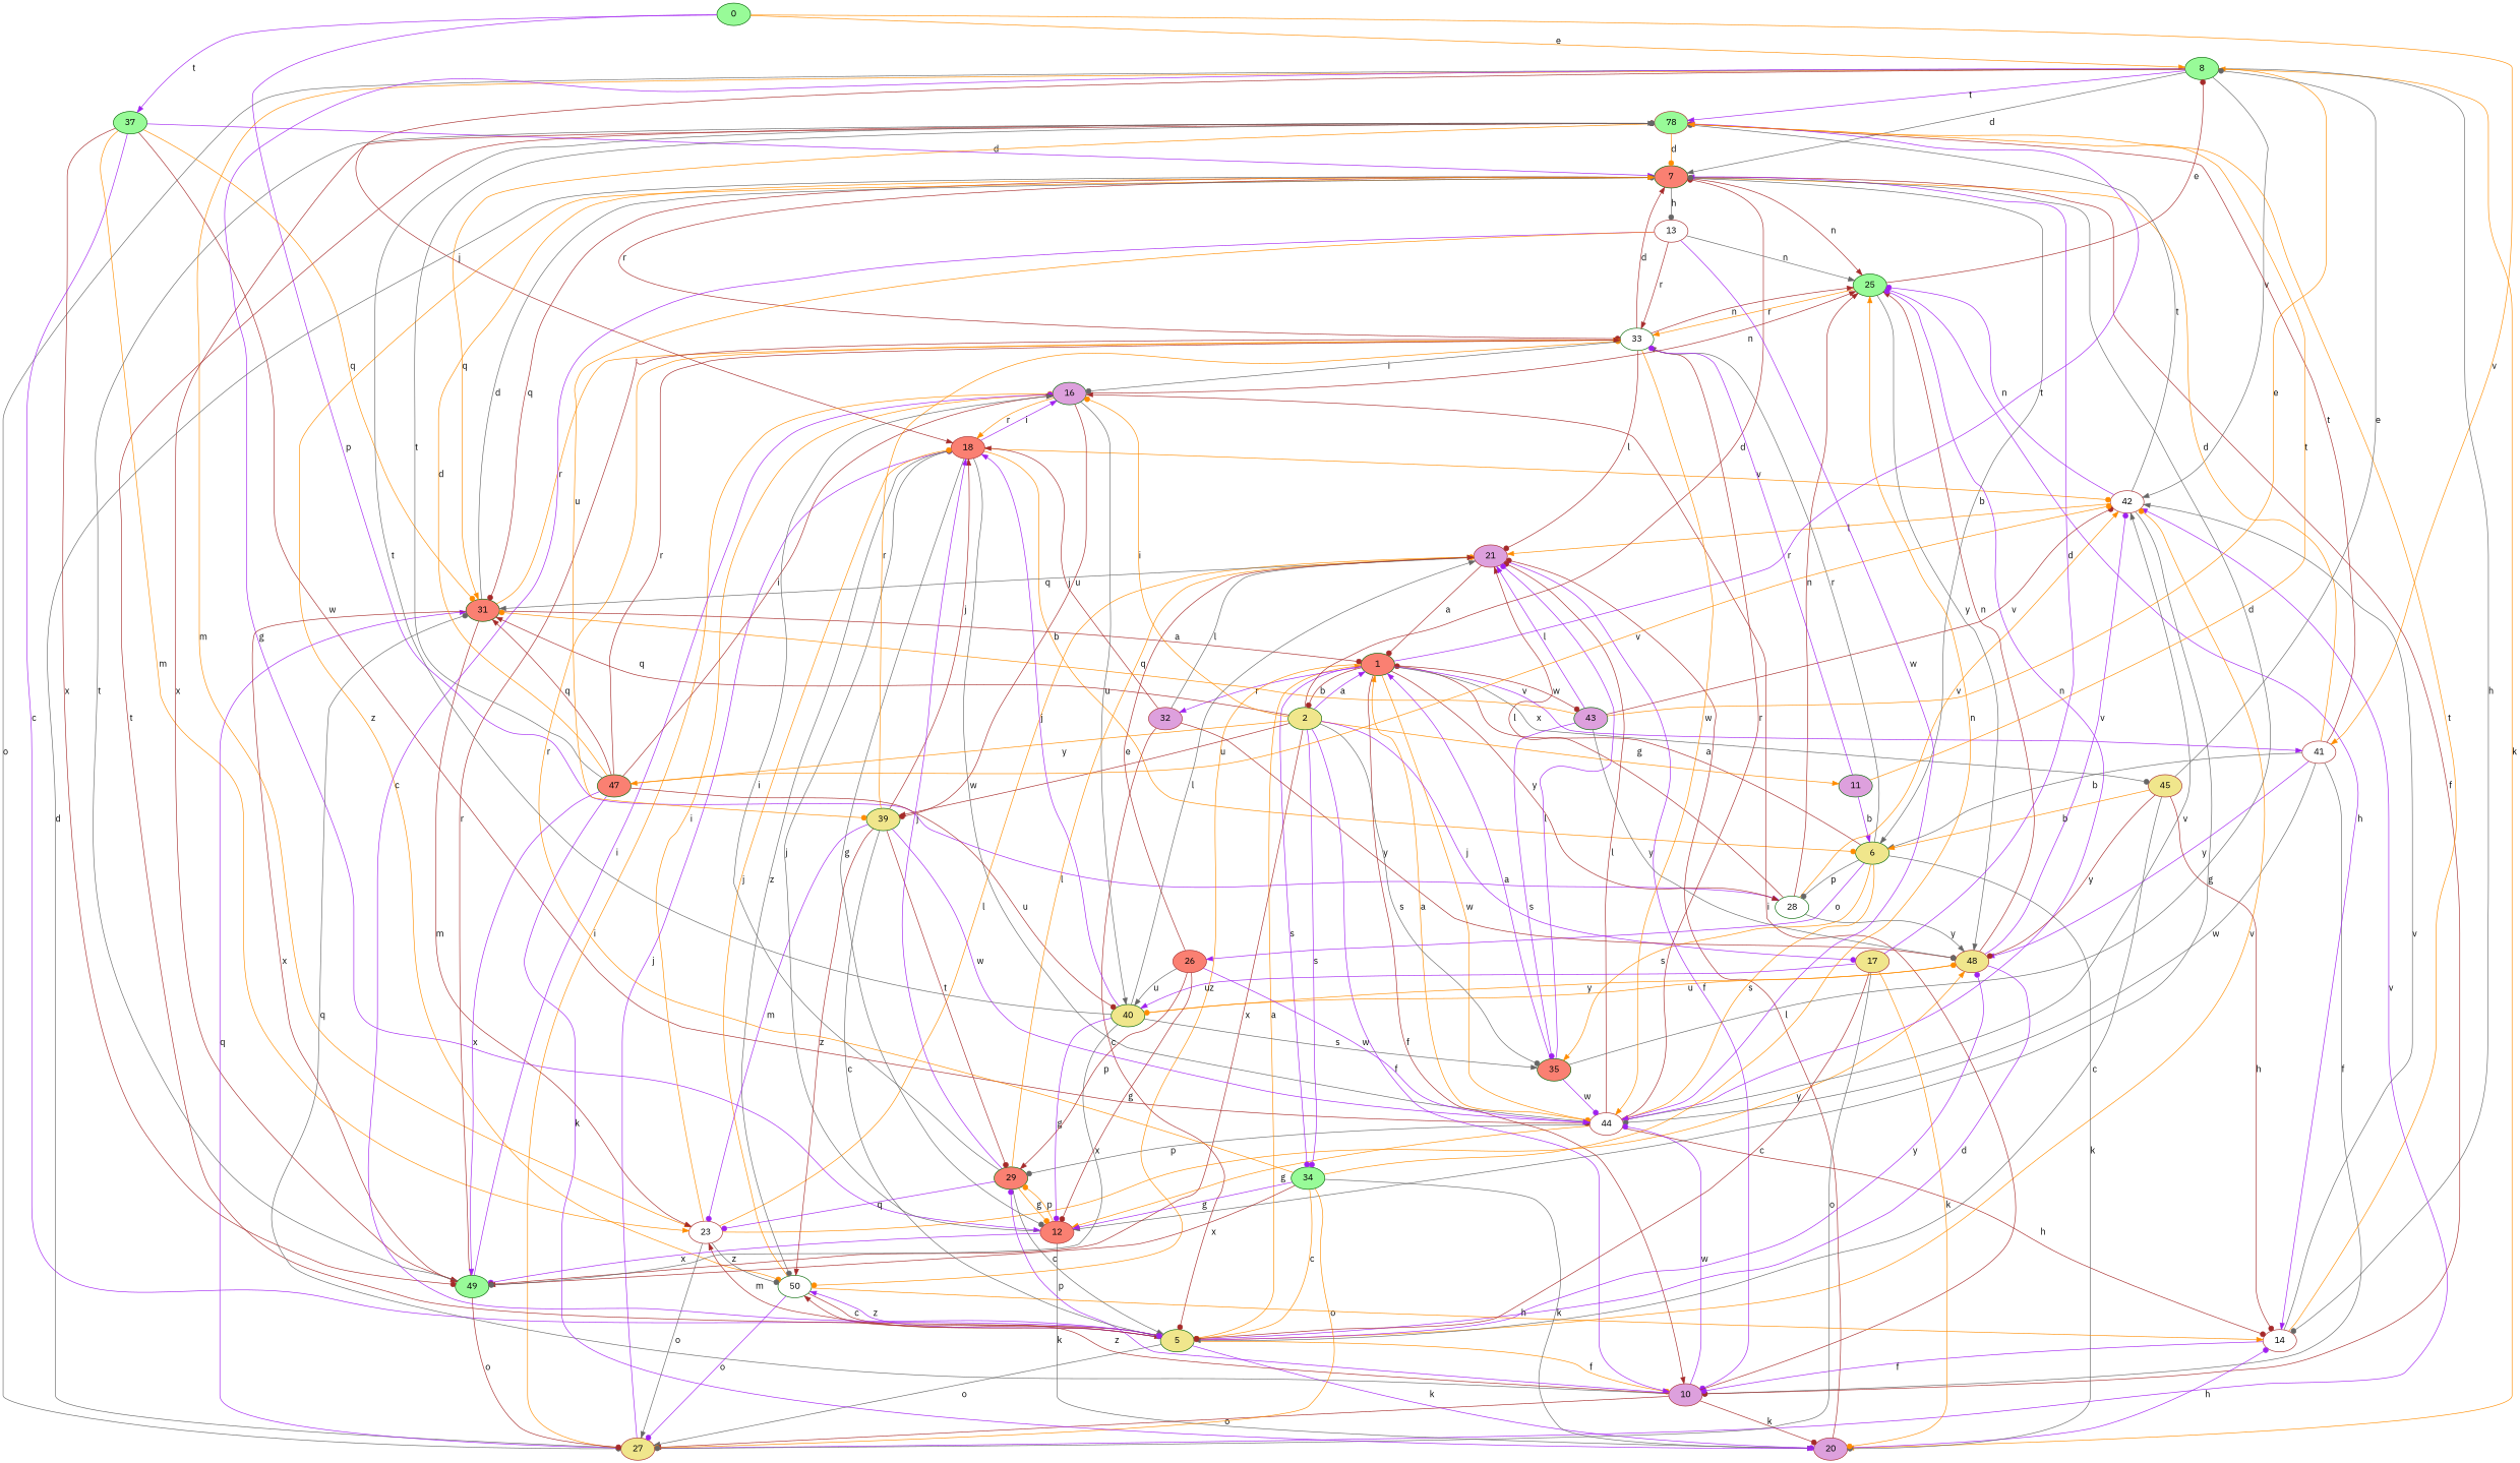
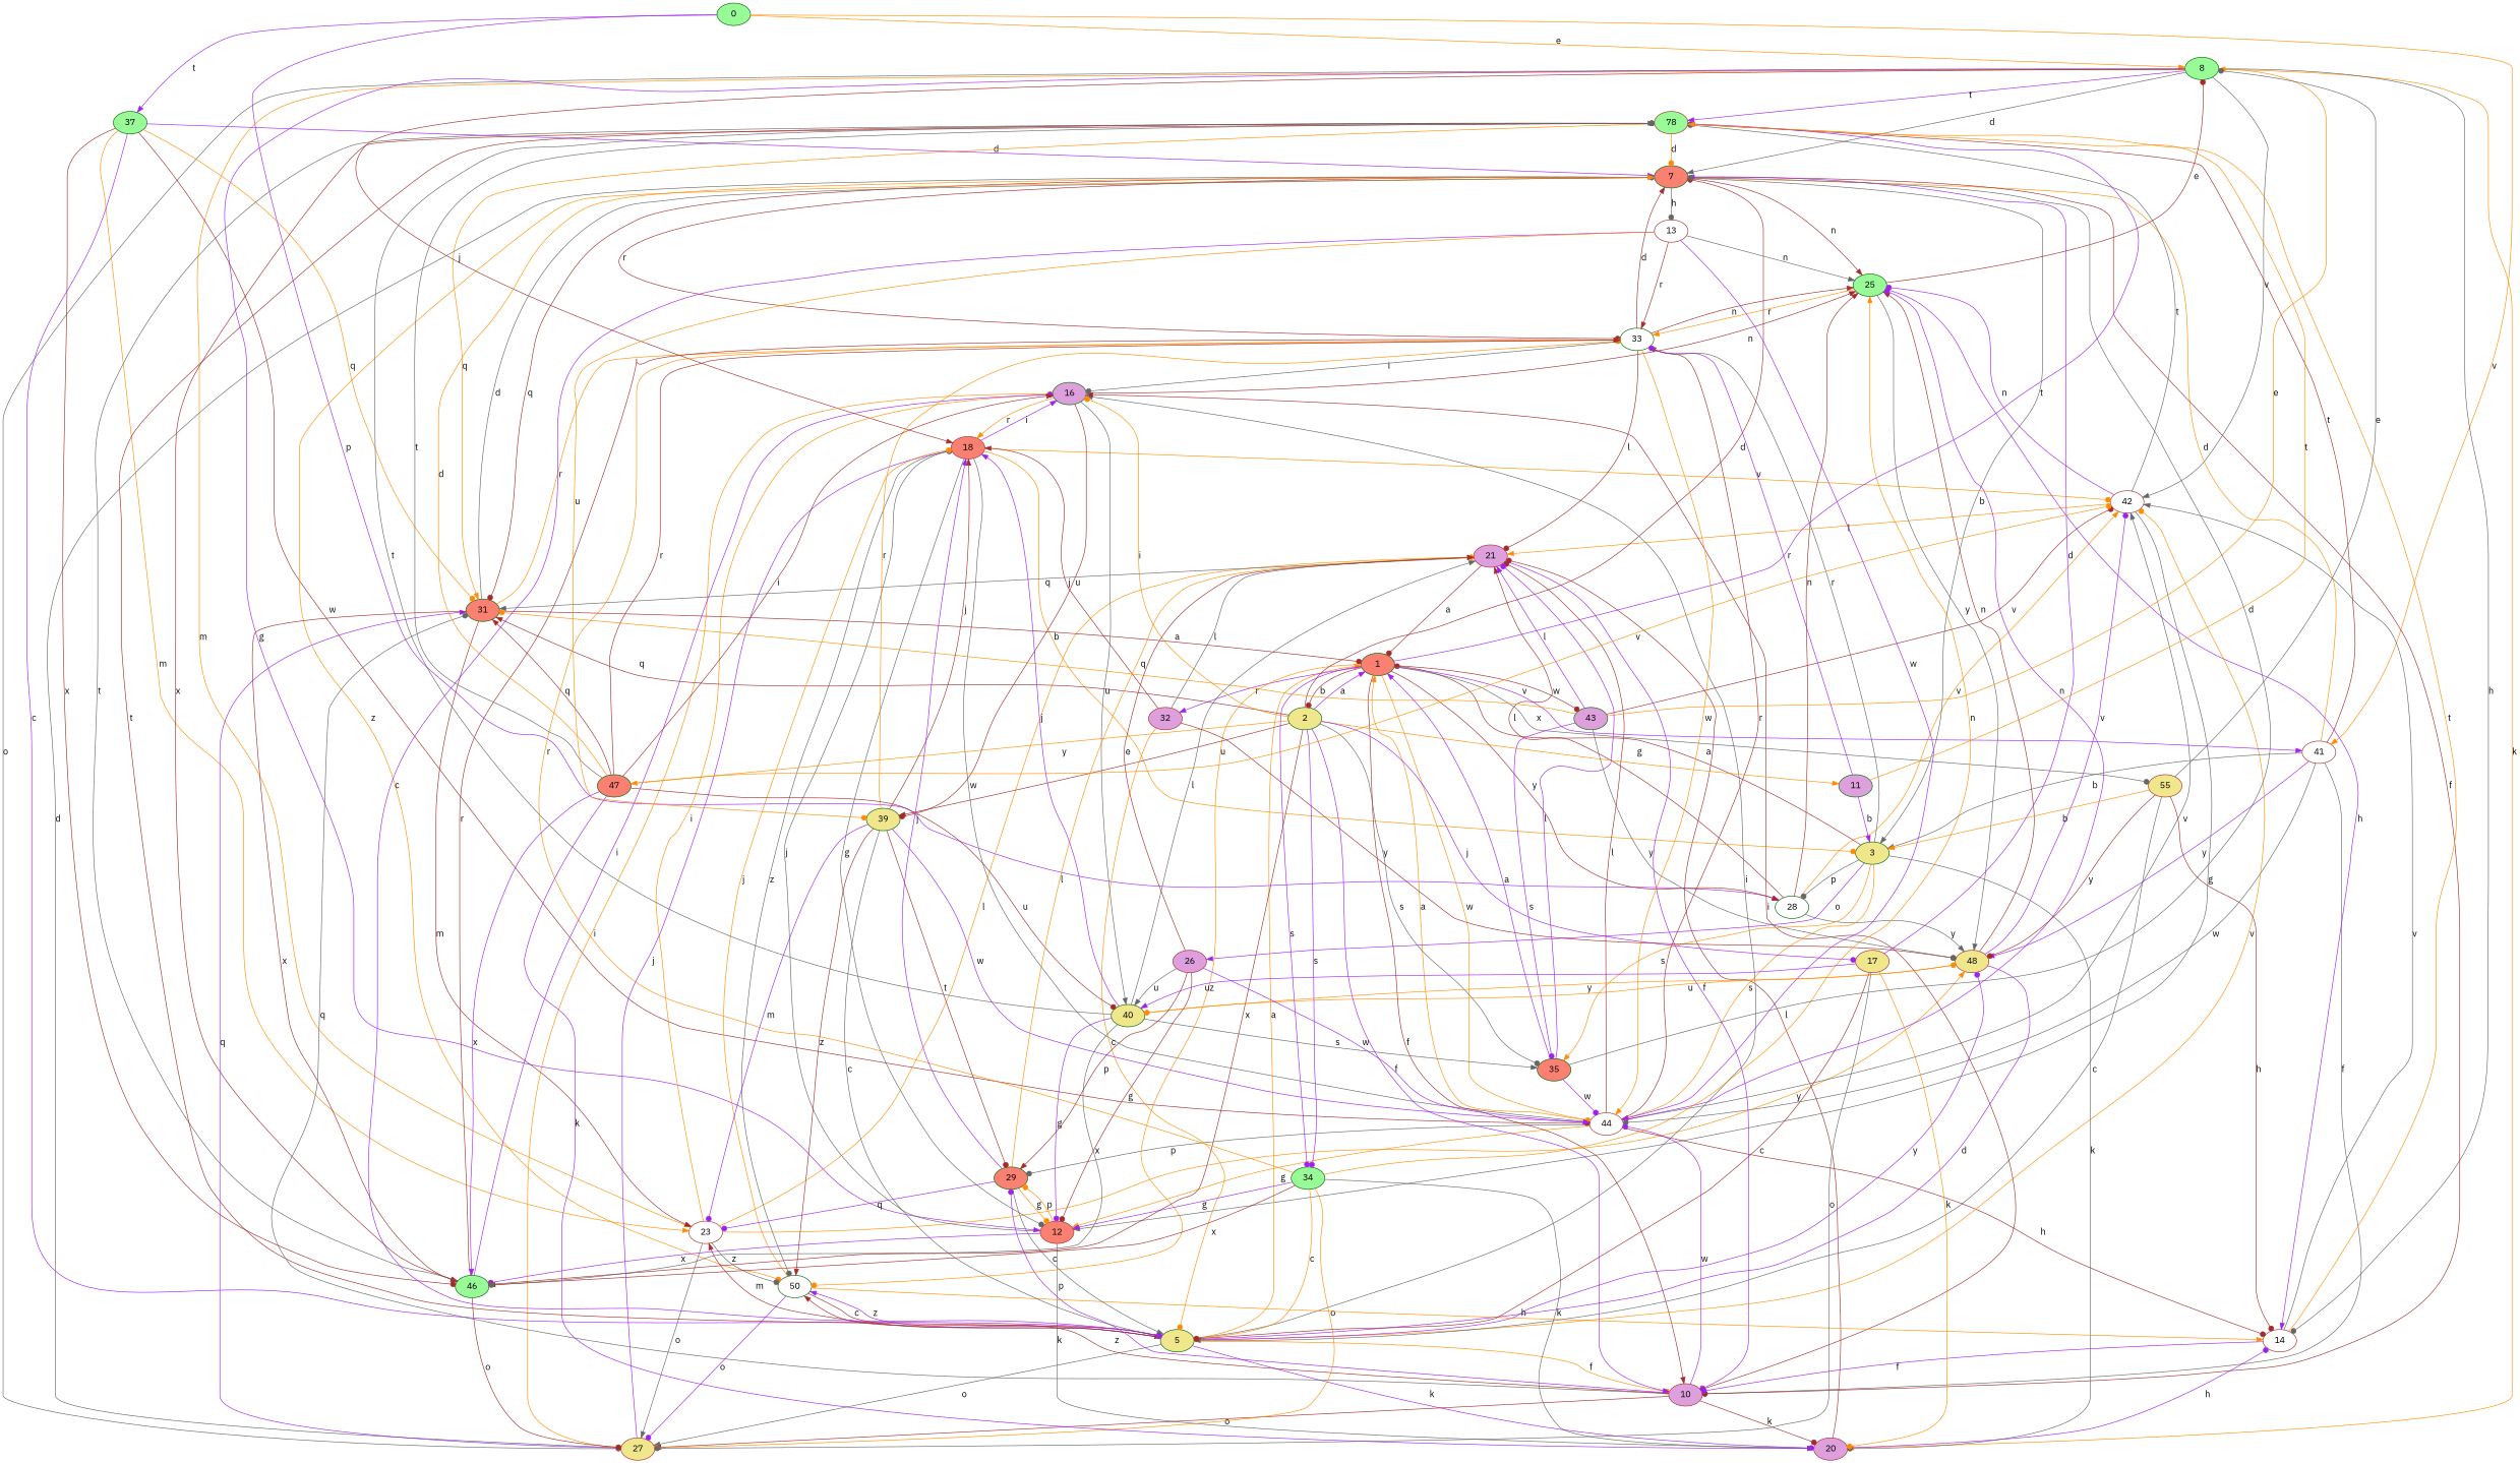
  strict digraph {
    fontname="IBM Plex Sans"
    node [color=darkgreen fillcolor=white fontname="IBM Plex Sans" style=filled]
    edge [arrowhead=normal color=brown fontname="IBM Plex Sans"]
    0 [fillcolor=palegreen]
    8 [fillcolor=palegreen]
    28
    37 [fillcolor=palegreen]
    41 [color=brown]
    n6 [color=brown fillcolor=palegreen label=78]
    7 [fillcolor=salmon]
    20 [color=brown fillcolor=plum]
    23 [color=brown]
    27 [color=brown fillcolor=khaki]
    42 [color=brown]
    12 [color=brown fillcolor=salmon]
    14 [color=brown]
    18 [color=brown fillcolor=salmon]
    48 [color=brown fillcolor=khaki]
    25 [fillcolor=palegreen]
    21 [color=brown fillcolor=plum]
    44 [color=brown]
    31 [fillcolor=salmon]
-   46 [fillcolor=palegreen label=49]
+   46 [fillcolor=palegreen]
    5 [fillcolor=khaki]
    10 [color=brown fillcolor=plum]
-   3 [fillcolor=khaki label=6]
+   3 [fillcolor=khaki]
    1 [fillcolor=salmon]
    2 [fillcolor=khaki]
    32 [color=brown fillcolor=plum]
    34 [fillcolor=palegreen]
    43 [fillcolor=plum]
-   45 [color=brown fillcolor=khaki]
+   45 [color=brown fillcolor=khaki label=55]
    50
    11 [fillcolor=plum]
    16 [fillcolor=plum]
    17 [color=brown fillcolor=khaki]
    35 [fillcolor=salmon]
    39 [fillcolor=khaki]
    47 [fillcolor=salmon]
    33
    29 [fillcolor=salmon]
    13 [color=brown]
    40 [fillcolor=khaki]
-   26 [color=brown fillcolor=salmon]
+   26 [color=brown fillcolor=plum]
    0 -> 8 [color=darkorange label=e]
    0 -> 28 [color=purple label=p]
    0 -> 37 [color=purple label=t]
    0 -> 41 [color=darkorange label=v]
    8 -> n6 [color=purple label=t]
    8 -> 7 [color=gray40 label=d]
    8 -> 20 [color=darkorange label=k]
    8 -> 23 [color=darkorange label=m]
    8 -> 27 [arrowhead=dot color=gray40 label=o]
    8 -> 42 [color=gray40 label=v]
    8 -> 12 [color=purple label=g]
    8 -> 14 [arrowhead=dot color=gray40 label=h]
    8 -> 18 [label=j]
    28 -> 42 [color=darkorange label=v]
    28 -> 48 [color=gray40 label=y]
    28 -> 25 [label=n]
    28 -> 21 [label=l]
    37 -> 7 [color=purple label=d]
    37 -> 23 [color=darkorange label=m]
    37 -> 44 [arrowhead=dot label=w]
    37 -> 31 [arrowhead=dot color=darkorange label=q]
    37 -> 46 [arrowhead=dot label=x]
    37 -> 5 [arrowhead=dot color=purple label=c]
    41 -> n6 [arrowhead=dot label=t]
    41 -> 7 [arrowhead=dot color=darkorange label=d]
    41 -> 48 [color=purple label=y]
    41 -> 44 [arrowhead=dot color=gray40 label=w]
    41 -> 10 [arrowhead=dot color=gray40 label=f]
    41 -> 3 [color=gray40 label=b]
    n6 -> 7 [arrowhead=dot color=darkorange label=d]
    n6 -> 31 [color=darkorange label=q]
    n6 -> 46 [label=x]
    7 -> 25 [label=n]
    7 -> 31 [arrowhead=dot label=q]
    7 -> 10 [arrowhead=dot label=f]
    7 -> 3 [color=gray40 label=b]
    7 -> 50 [arrowhead=dot color=darkorange label=z]
    7 -> 33 [arrowhead=dot label=r]
    7 -> 13 [arrowhead=dot color=gray40 label=h]
    20 -> 14 [arrowhead=dot color=purple label=h]
    20 -> 21 [arrowhead=dot label=l]
    23 -> 27 [color=gray40 label=o]
    23 -> 48 [color=darkorange label=y]
    23 -> 21 [color=darkorange label=l]
    23 -> 50 [arrowhead=dot color=gray40 label=z]
    23 -> 16 [arrowhead=dot color=darkorange label=i]
    27 -> 7 [color=gray40 label=d]
-   27 -> 42 [color=purple label=v]
    27 -> 18 [arrowhead=dot color=purple label=j]
    27 -> 31 [color=purple label=q]
    27 -> 16 [arrowhead=dot color=darkorange label=i]
    42 -> n6 [arrowhead=dot color=gray40 label=t]
    42 -> 12 [color=gray40 label=g]
    42 -> 25 [arrowhead=dot color=purple label=n]
    42 -> 21 [color=darkorange label=l]
    12 -> 20 [color=gray40 label=k]
    12 -> 18 [arrowhead=dot color=gray40 label=j]
    12 -> 46 [arrowhead=dot color=purple label=x]
    12 -> 29 [arrowhead=dot color=darkorange label=p]
    14 -> n6 [color=darkorange label=t]
    14 -> 42 [color=gray40 label=v]
    14 -> 10 [arrowhead=dot color=purple label=f]
    18 -> 42 [arrowhead=dot color=darkorange label=v]
    18 -> 12 [arrowhead=dot color=gray40 label=g]
    18 -> 44 [color=gray40 label=w]
    18 -> 3 [arrowhead=dot color=darkorange label=b]
    18 -> 50 [arrowhead=dot color=gray40 label=z]
    18 -> 16 [color=purple label=i]
    48 -> 42 [arrowhead=dot color=purple label=v]
    48 -> 25 [label=n]
    48 -> 5 [arrowhead=dot color=purple label=d]
    48 -> 40 [arrowhead=dot color=darkorange label=u]
    25 -> 8 [arrowhead=dot label=e]
    25 -> 14 [color=purple label=h]
    25 -> 48 [color=gray40 label=y]
    25 -> 33 [color=darkorange label=r]
    21 -> 31 [color=gray40 label=q]
    21 -> 10 [arrowhead=dot color=purple label=f]
    21 -> 1 [arrowhead=dot label=a]
    44 -> 42 [color=gray40 label=v]
    44 -> 12 [color=darkorange label=g]
    44 -> 14 [arrowhead=dot label=h]
    44 -> 25 [arrowhead=dot color=purple label=n]
    44 -> 21 [arrowhead=dot label=l]
    44 -> 1 [color=darkorange label=a]
    44 -> 33 [label=r]
    44 -> 29 [arrowhead=dot color=gray40 label=p]
    31 -> 7 [arrowhead=dot color=gray40 label=d]
    31 -> 23 [label=m]
    31 -> 46 [label=x]
    31 -> 1 [arrowhead=dot label=a]
    31 -> 33 [color=darkorange label=r]
    46 -> n6 [arrowhead=dot color=gray40 label=t]
    46 -> 27 [arrowhead=dot label=o]
    46 -> 16 [arrowhead=dot color=purple label=i]
    46 -> 33 [arrowhead=dot label=r]
    5 -> n6 [arrowhead=dot label=t]
    5 -> 20 [arrowhead=dot color=purple label=k]
    5 -> 23 [label=m]
    5 -> 27 [color=gray40 label=o]
    5 -> 42 [arrowhead=dot color=darkorange label=v]
    5 -> 48 [arrowhead=dot color=purple label=y]
    5 -> 10 [arrowhead=dot color=darkorange label=f]
    5 -> 1 [color=darkorange label=a]
    5 -> 50 [color=purple label=z]
-   29 -> 16 [color=gray40 label=i]
+   5 -> 16 [color=gray40 label=i]
    10 -> 20 [arrowhead=dot label=k]
    10 -> 27 [label=o]
    10 -> 44 [arrowhead=dot color=purple label=w]
    10 -> 31 [arrowhead=dot color=gray40 label=q]
    10 -> 50 [label=z]
    10 -> 16 [label=i]
    10 -> 29 [arrowhead=dot color=purple label=p]
    3 -> 28 [arrowhead=dot color=gray40 label=p]
    3 -> 20 [arrowhead=dot color=gray40 label=k]
    3 -> 44 [color=darkorange label=s]
    3 -> 1 [arrowhead=dot label=a]
    3 -> 35 [color=darkorange label=s]
    3 -> 33 [color=gray40 label=r]
    3 -> 26 [color=purple label=o]
    1 -> 28 [label=y]
    1 -> 41 [color=purple label=v]
    1 -> n6 [color=purple label=t]
    1 -> 44 [arrowhead=dot color=darkorange label=w]
    1 -> 10 [label=f]
    1 -> 2 [arrowhead=dot label=b]
    1 -> 32 [color=purple label=r]
    1 -> 34 [arrowhead=dot color=purple label=s]
    1 -> 43 [arrowhead=dot label=w]
    1 -> 45 [arrowhead=dot color=gray40 label=x]
    1 -> 50 [arrowhead=dot color=darkorange label=z]
    2 -> 7 [arrowhead=dot label=d]
    2 -> 31 [label=q]
    2 -> 46 [arrowhead=dot label=x]
    2 -> 10 [color=purple label=f]
    2 -> 1 [color=purple label=a]
    2 -> 34 [arrowhead=dot color=purple label=s]
    2 -> 11 [color=darkorange label=g]
    2 -> 16 [arrowhead=dot color=darkorange label=i]
    2 -> 17 [arrowhead=dot color=purple label=j]
    2 -> 35 [arrowhead=dot color=gray40 label=s]
    2 -> 39 [label=u]
    2 -> 47 [color=darkorange label=y]
    32 -> 18 [label=j]
    32 -> 48 [arrowhead=dot label=y]
    32 -> 21 [color=gray40 label=l]
-   32 -> 5 [arrowhead=dot label=c]
+   32 -> 5 [arrowhead=dot color=darkorange label=c]
    34 -> 20 [color=gray40 label=k]
    34 -> 27 [arrowhead=dot color=darkorange label=o]
    34 -> 12 [color=purple label=g]
    34 -> 25 [color=darkorange label=n]
    34 -> 46 [label=x]
    34 -> 5 [arrowhead=dot color=darkorange label=c]
    34 -> 33 [color=darkorange label=r]
    43 -> 8 [color=darkorange label=e]
    43 -> 42 [arrowhead=dot label=v]
    43 -> 48 [arrowhead=dot color=gray40 label=y]
    43 -> 21 [color=purple label=l]
    43 -> 31 [arrowhead=dot color=darkorange label=q]
    43 -> 35 [arrowhead=dot color=purple label=s]
    45 -> 8 [arrowhead=dot color=gray40 label=e]
    45 -> 14 [arrowhead=dot label=h]
    45 -> 48 [arrowhead=dot label=y]
    45 -> 5 [color=gray40 label=c]
    45 -> 3 [color=darkorange label=b]
    50 -> 27 [arrowhead=dot color=purple label=o]
    50 -> 14 [color=darkorange label=h]
    50 -> 18 [arrowhead=dot color=darkorange label=j]
    50 -> 5 [label=c]
    11 -> n6 [color=darkorange label=t]
    11 -> 3 [color=purple label=b]
    11 -> 33 [arrowhead=dot color=purple label=r]
    16 -> 18 [color=darkorange label=r]
    16 -> 25 [label=n]
    16 -> 39 [arrowhead=dot label=u]
    16 -> 40 [color=gray40 label=u]
    17 -> 7 [color=purple label=d]
    17 -> 20 [arrowhead=dot color=darkorange label=k]
    17 -> 27 [arrowhead=dot color=gray40 label=o]
    17 -> 5 [arrowhead=dot label=c]
    17 -> 40 [color=purple label=u]
    35 -> 7 [arrowhead=dot color=gray40 label=d]
    35 -> 21 [arrowhead=dot color=purple label=l]
    35 -> 44 [arrowhead=dot color=purple label=w]
    35 -> 1 [color=purple label=a]
    39 -> 23 [arrowhead=dot color=purple label=m]
    39 -> 18 [label=j]
    39 -> 44 [color=purple label=w]
    39 -> 5 [arrowhead=dot color=gray40 label=c]
    39 -> 50 [label=z]
    39 -> 33 [arrowhead=dot color=darkorange label=r]
    39 -> 29 [arrowhead=dot label=t]
    47 -> n6 [arrowhead=dot color=gray40 label=t]
    47 -> 7 [color=darkorange label=d]
    47 -> 20 [color=purple label=k]
    47 -> 42 [arrowhead=dot color=darkorange label=v]
    47 -> 31 [label=q]
    47 -> 46 [color=purple label=x]
    47 -> 16 [label=i]
    47 -> 33 [label=r]
    47 -> 40 [arrowhead=dot label=u]
    33 -> 7 [label=d]
    33 -> 25 [label=n]
    33 -> 21 [arrowhead=dot label=l]
    33 -> 44 [color=darkorange label=w]
    33 -> 16 [arrowhead=dot color=gray40 label=i]
    29 -> 23 [arrowhead=dot color=purple label=q]
    29 -> 12 [arrowhead=dot color=darkorange label=g]
    29 -> 18 [color=purple label=j]
    29 -> 21 [arrowhead=dot color=darkorange label=l]
    29 -> 5 [color=gray40 label=c]
    13 -> 25 [color=gray40 label=n]
    13 -> 44 [color=purple label=w]
    13 -> 5 [arrowhead=dot color=purple label=c]
    13 -> 39 [arrowhead=dot color=darkorange label=u]
    13 -> 33 [label=r]
    40 -> n6 [color=gray40 label=t]
    40 -> 12 [arrowhead=dot color=purple label=g]
    40 -> 18 [color=purple label=j]
    40 -> 48 [arrowhead=dot color=darkorange label=y]
    40 -> 21 [color=gray40 label=l]
    40 -> 46 [arrowhead=dot color=gray40 label=x]
    40 -> 35 [color=gray40 label=s]
    26 -> 12 [arrowhead=dot label=g]
    26 -> 21 [label=e]
    26 -> 44 [color=purple label=w]
    26 -> 29 [label=p]
    26 -> 40 [color=gray40 label=u]
  }
